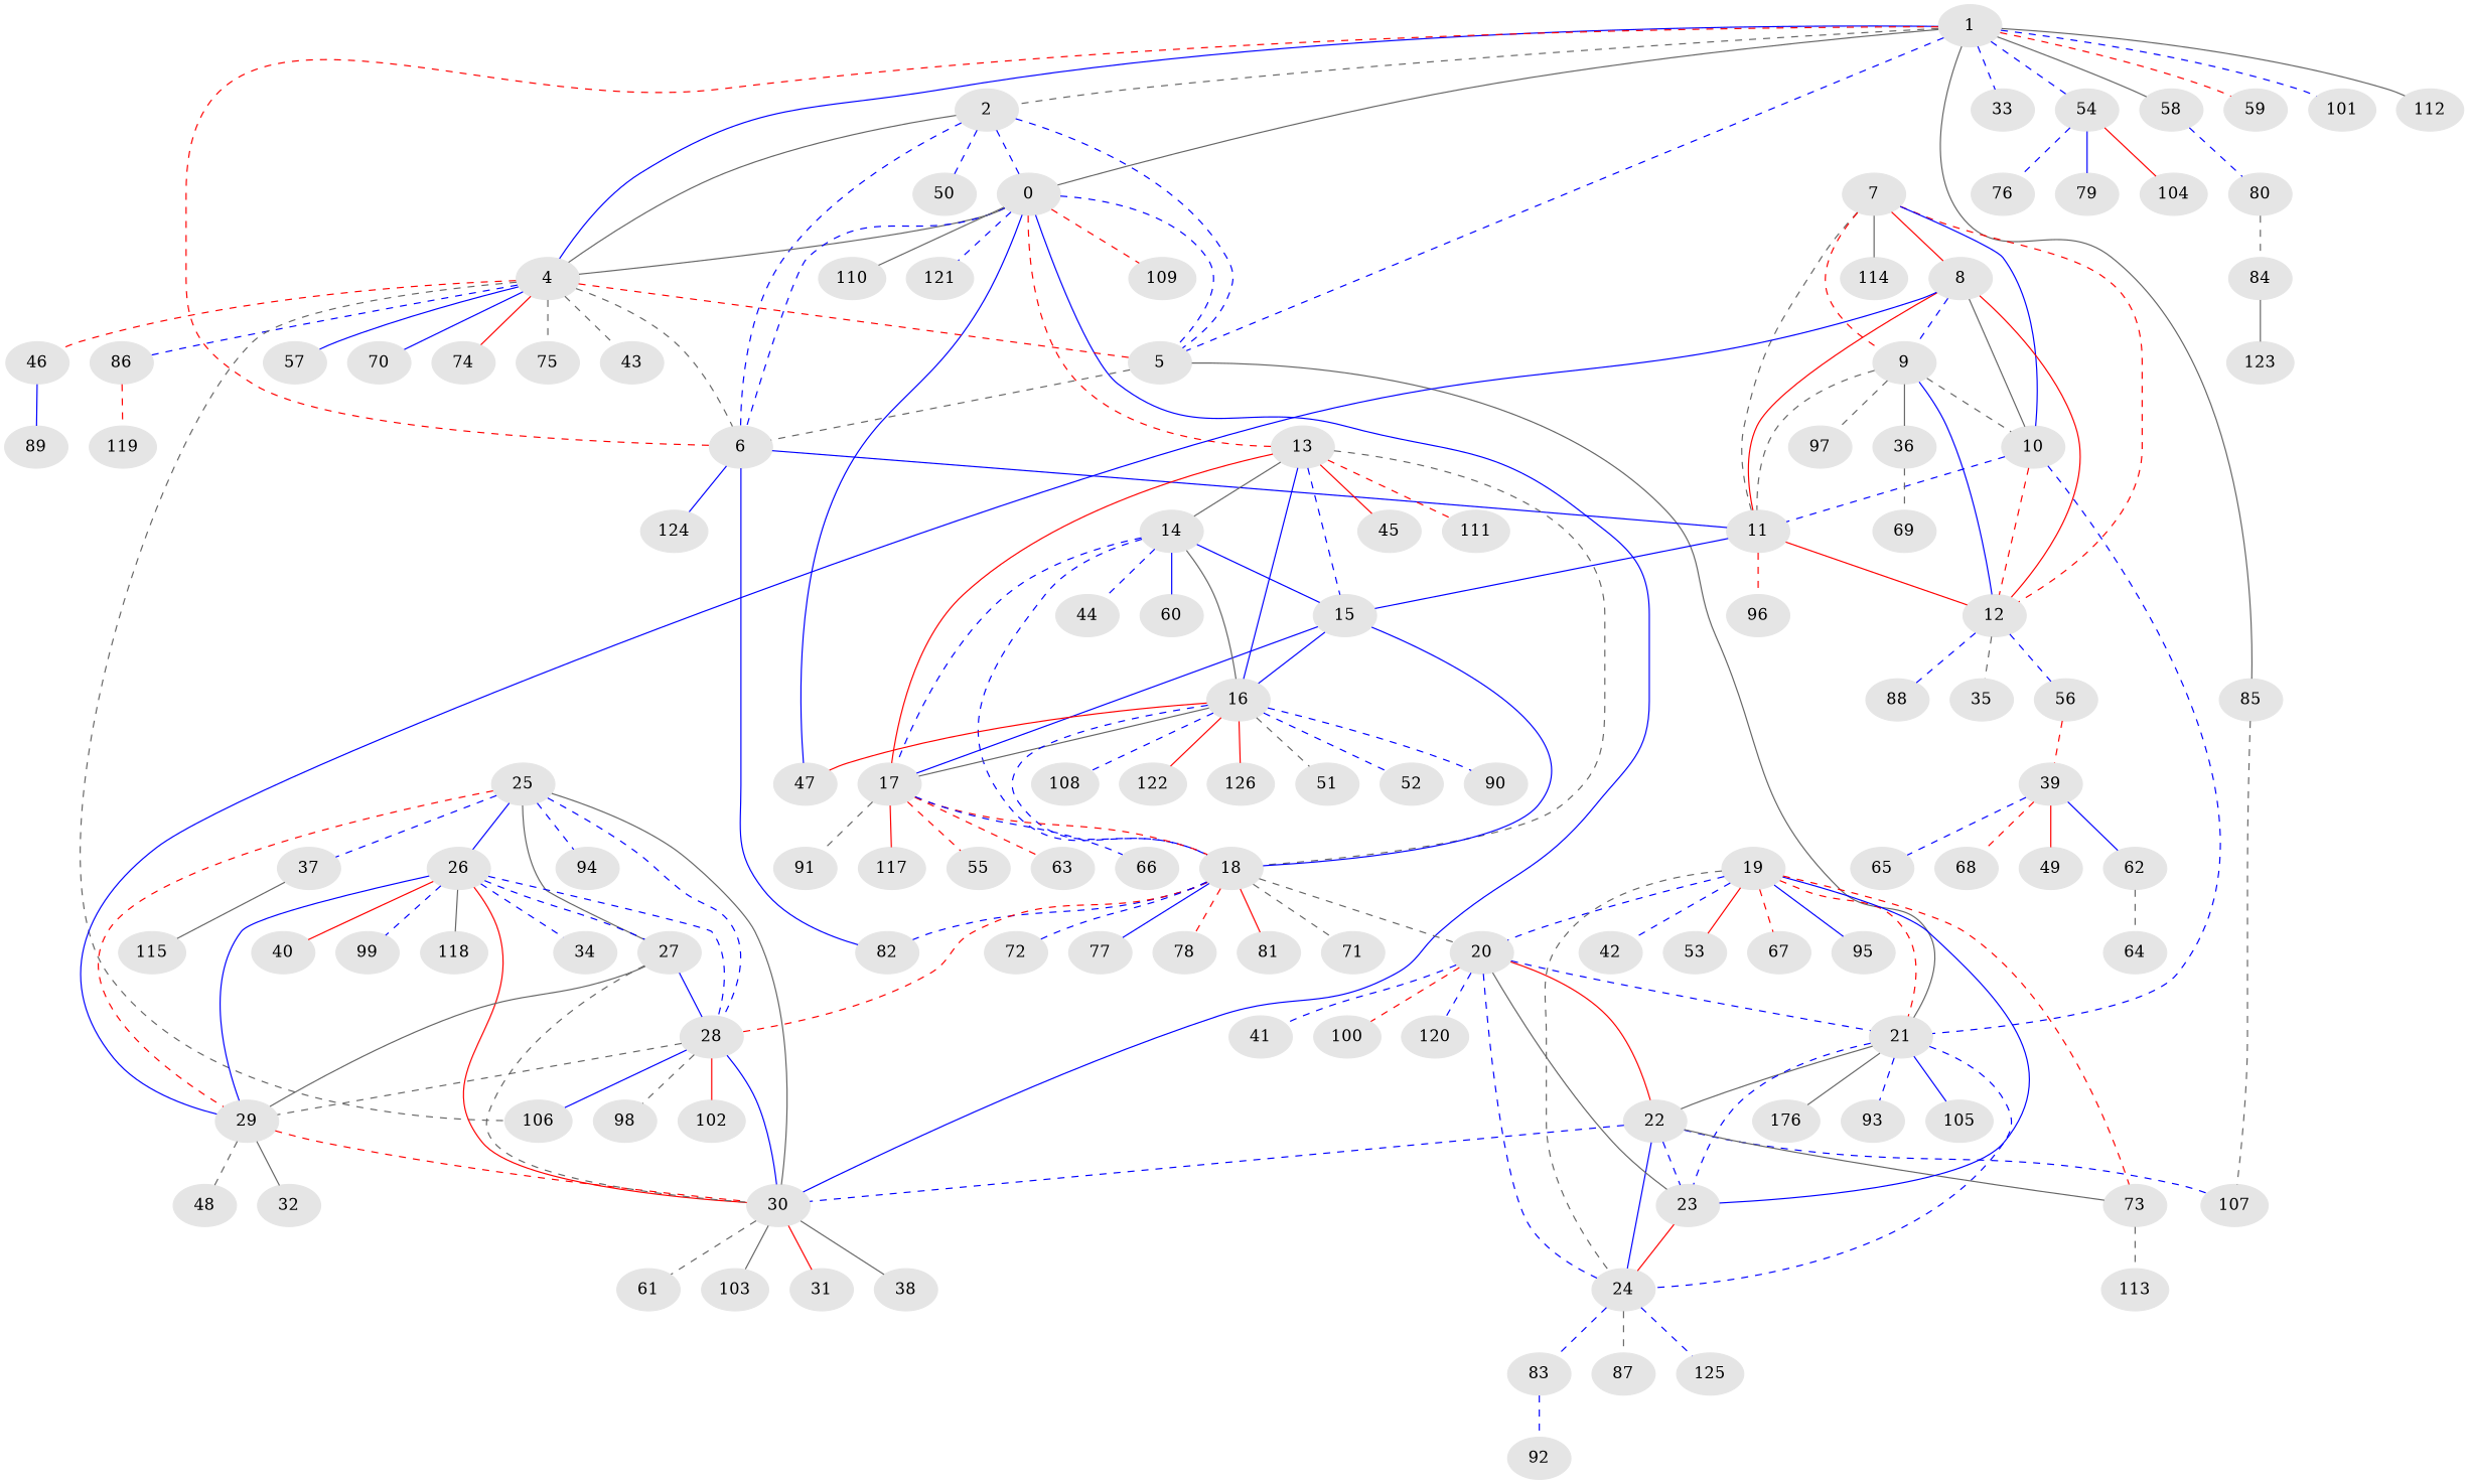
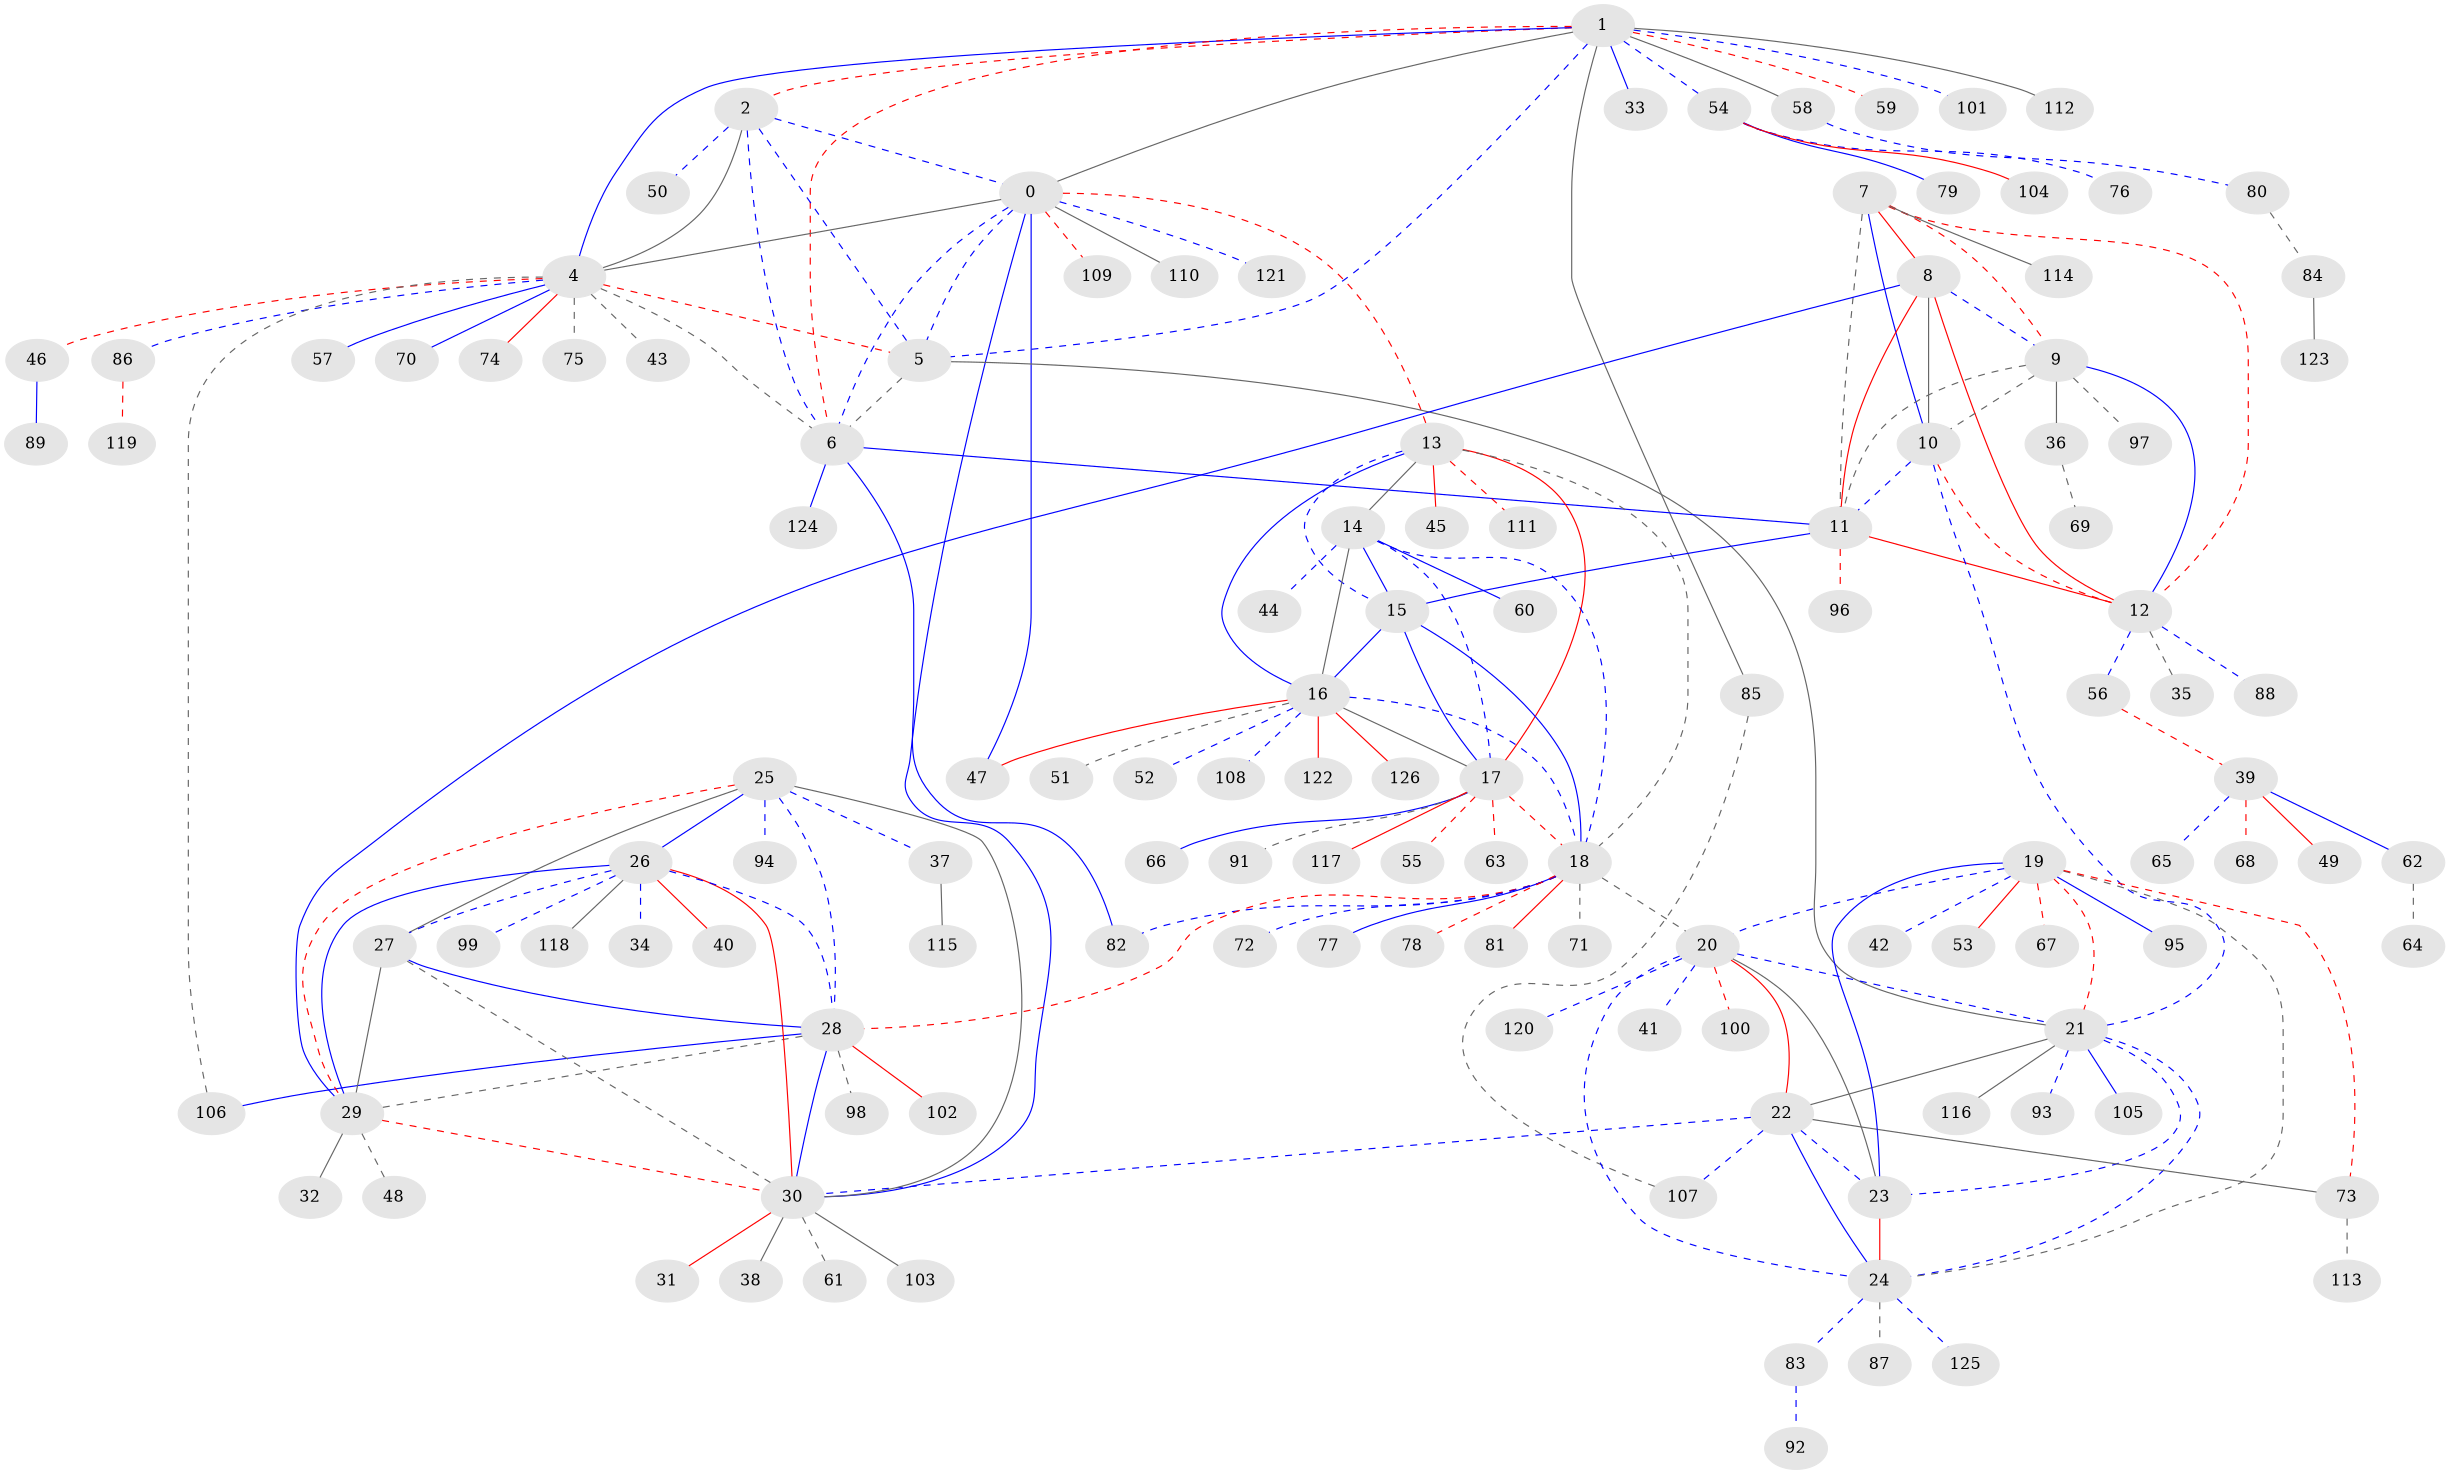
  graph {
    node [color=gray90 style=filled]
    edge [color=blue style=dashed]
    1
    2
    n3 [label=0]
    4
    5
    6
    33
    54
    58
    59
    85
    101
    112
    50
    13
    30
    47
    109
    110
    121
    43
    46
    57
    70
    74
    75
    86
    106
    21
    11
    82
    124
    76
    79
    104
    80
    107
    15
    14
    16
    17
    18
    45
    111
    31
    38
    61
    103
    89
    119
    22
    23
    24
    93
    105
-   116 [label=176]
+   116
    12
    96
    7
    8
    9
    10
    114
    29
    36
    97
    35
    56
    88
    32
    48
    69
    39
    49
    62
    65
    68
    44
    60
    51
    52
-   90
    108
    122
    126
    55
    63
    66
    91
    117
    20
    28
    71
    72
    77
    78
    81
    41
    100
    120
    98
    102
    19
    42
    53
    67
    95
    73
    83
    87
    125
    113
    92
    25
    26
    27
    37
    94
    34
    40
    99
    118
    115
    64
    84
    123
-   1 -- 2 [color=gray40]
+   1 -- 2 [color=red]
    1 -- n3 [color=gray40 style=solid]
    1 -- 4 [style=solid]
    1 -- 5
    1 -- 6 [color=red]
-   1 -- 33
+   1 -- 33 [style=solid]
    1 -- 54
    1 -- 58 [color=gray40 style=solid]
    1 -- 59 [color=red]
    1 -- 85 [color=gray40 style=solid]
    1 -- 101
    1 -- 112 [color=gray40 style=solid]
    2 -- n3
    2 -- 4 [color=gray40 style=solid]
    2 -- 5
    2 -- 6
    2 -- 50
    n3 -- 4 [color=gray40 style=solid]
    n3 -- 5
    n3 -- 6
    n3 -- 13 [color=red]
    n3 -- 30 [style=solid]
    n3 -- 47 [style=solid]
    n3 -- 109 [color=red]
    n3 -- 110 [color=gray40 style=solid]
    n3 -- 121
    4 -- 5 [color=red]
    4 -- 6 [color=gray40]
    4 -- 43 [color=gray40]
    4 -- 46 [color=red]
    4 -- 57 [style=solid]
    4 -- 70 [style=solid]
    4 -- 74 [color=red style=solid]
    4 -- 75 [color=gray40]
    4 -- 86
    4 -- 106 [color=gray40]
    5 -- 6 [color=gray40]
    5 -- 21 [color=gray40 style=solid]
    6 -- 11 [style=solid]
    6 -- 82 [style=solid]
    6 -- 124 [style=solid]
    54 -- 76
    54 -- 79 [style=solid]
    54 -- 104 [color=red style=solid]
    58 -- 80
    85 -- 107 [color=gray40]
    13 -- 15
    13 -- 14 [color=gray40 style=solid]
    13 -- 16 [style=solid]
    13 -- 17 [color=red style=solid]
    13 -- 18 [color=gray40]
    13 -- 45 [color=red style=solid]
    13 -- 111 [color=red]
    30 -- 31 [color=red style=solid]
    30 -- 38 [color=gray40 style=solid]
    30 -- 61 [color=gray40]
    30 -- 103 [color=gray40 style=solid]
    46 -- 89 [style=solid]
    86 -- 119 [color=red]
    21 -- 22 [color=gray40 style=solid]
    21 -- 23
    21 -- 24
    21 -- 93
    21 -- 105 [style=solid]
    21 -- 116 [color=gray40 style=solid]
    11 -- 15 [style=solid]
    11 -- 12 [color=red style=solid]
    11 -- 96 [color=red]
    80 -- 84 [color=gray40]
    15 -- 16 [style=solid]
    15 -- 17 [style=solid]
    15 -- 18 [style=solid]
    14 -- 15 [style=solid]
    14 -- 16 [color=gray40 style=solid]
    14 -- 17
    14 -- 18
    14 -- 44
    14 -- 60 [style=solid]
    16 -- 47 [color=red style=solid]
    16 -- 17 [color=gray40 style=solid]
    16 -- 18
    16 -- 51 [color=gray40]
    16 -- 52
-   16 -- 90
    16 -- 108
    16 -- 122 [color=red style=solid]
    16 -- 126 [color=red style=solid]
    17 -- 18 [color=red]
    17 -- 55 [color=red]
    17 -- 63 [color=red]
-   17 -- 66
+   17 -- 66 [style=solid]
    17 -- 91 [color=gray40]
    17 -- 117 [color=red style=solid]
    18 -- 82
    18 -- 20 [color=gray40]
    18 -- 28 [color=red]
    18 -- 71 [color=gray40]
    18 -- 72
    18 -- 77 [style=solid]
    18 -- 78 [color=red]
    18 -- 81 [color=red style=solid]
    22 -- 30
    22 -- 107
    22 -- 23
    22 -- 24 [style=solid]
    22 -- 73 [color=gray40 style=solid]
    23 -- 24 [color=red style=solid]
    24 -- 83
    24 -- 87 [color=gray40]
    24 -- 125
    12 -- 35 [color=gray40]
    12 -- 56
    12 -- 88
    7 -- 11 [color=gray40]
    7 -- 12 [color=red]
    7 -- 8 [color=red style=solid]
    7 -- 9 [color=red]
    7 -- 10 [style=solid]
    7 -- 114 [color=gray40 style=solid]
    8 -- 11 [color=red style=solid]
    8 -- 12 [color=red style=solid]
    8 -- 9
    8 -- 10 [color=gray40 style=solid]
    8 -- 29 [style=solid]
    9 -- 11 [color=gray40]
    9 -- 12 [style=solid]
    9 -- 10 [color=gray40]
    9 -- 36 [color=gray40 style=solid]
    9 -- 97 [color=gray40]
    10 -- 21
    10 -- 11
    10 -- 12 [color=red]
    29 -- 30 [color=red]
    29 -- 32 [color=gray40 style=solid]
    29 -- 48 [color=gray40]
    36 -- 69 [color=gray40]
    56 -- 39 [color=red]
    39 -- 49 [color=red style=solid]
    39 -- 62 [style=solid]
    39 -- 65
    39 -- 68 [color=red]
    62 -- 64 [color=gray40]
    20 -- 21
    20 -- 22 [color=red style=solid]
    20 -- 23 [color=gray40 style=solid]
    20 -- 24
    20 -- 41
    20 -- 100 [color=red]
    20 -- 120
    28 -- 30 [style=solid]
    28 -- 106 [style=solid]
    28 -- 29 [color=gray40]
    28 -- 98 [color=gray40]
    28 -- 102 [color=red style=solid]
    19 -- 21 [color=red]
    19 -- 23 [style=solid]
    19 -- 24 [color=gray40]
    19 -- 20
    19 -- 42
    19 -- 53 [color=red style=solid]
    19 -- 67 [color=red]
    19 -- 95 [style=solid]
    19 -- 73 [color=red]
    73 -- 113 [color=gray40]
    83 -- 92
    25 -- 30 [color=gray40 style=solid]
    25 -- 29 [color=red]
    25 -- 28
    25 -- 26 [style=solid]
    25 -- 27 [color=gray40 style=solid]
    25 -- 37
    25 -- 94
    26 -- 30 [color=red style=solid]
    26 -- 29 [style=solid]
    26 -- 28
    26 -- 27
    26 -- 34
    26 -- 40 [color=red style=solid]
    26 -- 99
    26 -- 118 [color=gray40 style=solid]
    27 -- 30 [color=gray40]
    27 -- 29 [color=gray40 style=solid]
    27 -- 28 [style=solid]
    37 -- 115 [color=gray40 style=solid]
    84 -- 123 [color=gray40 style=solid]
  }
